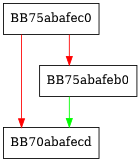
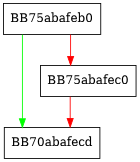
  digraph {
    splines=ortho
    node [shape=box]
    edge [color=red]
    n1 [label=BB70abafecd]
    BB75abafeb0
    BB75abafec0
    BB75abafeb0 -> n1 [color=green]
-   BB75abafec0 -> BB75abafeb0
+   BB75abafeb0 -> BB75abafec0
    BB75abafec0 -> n1
  }
